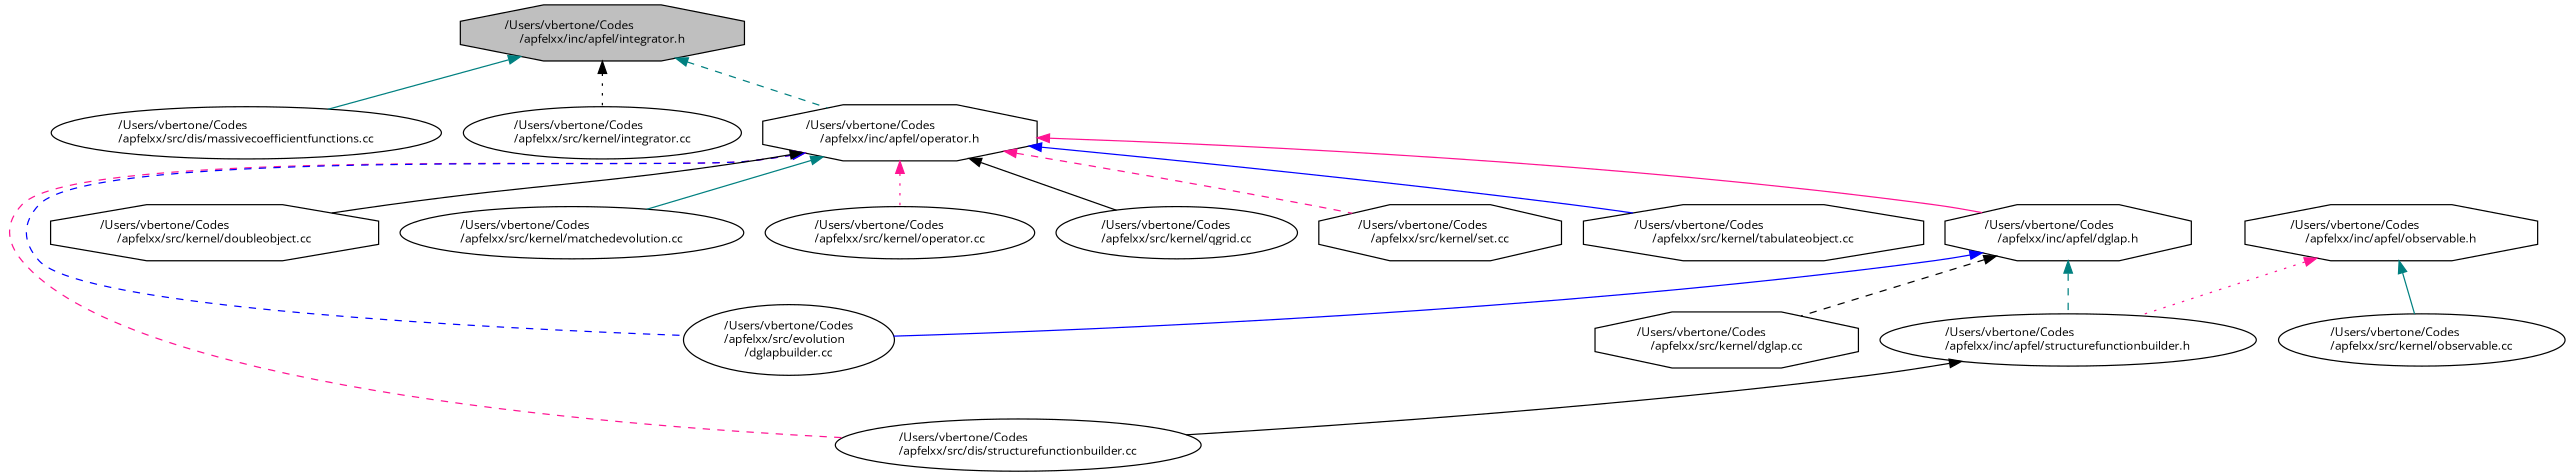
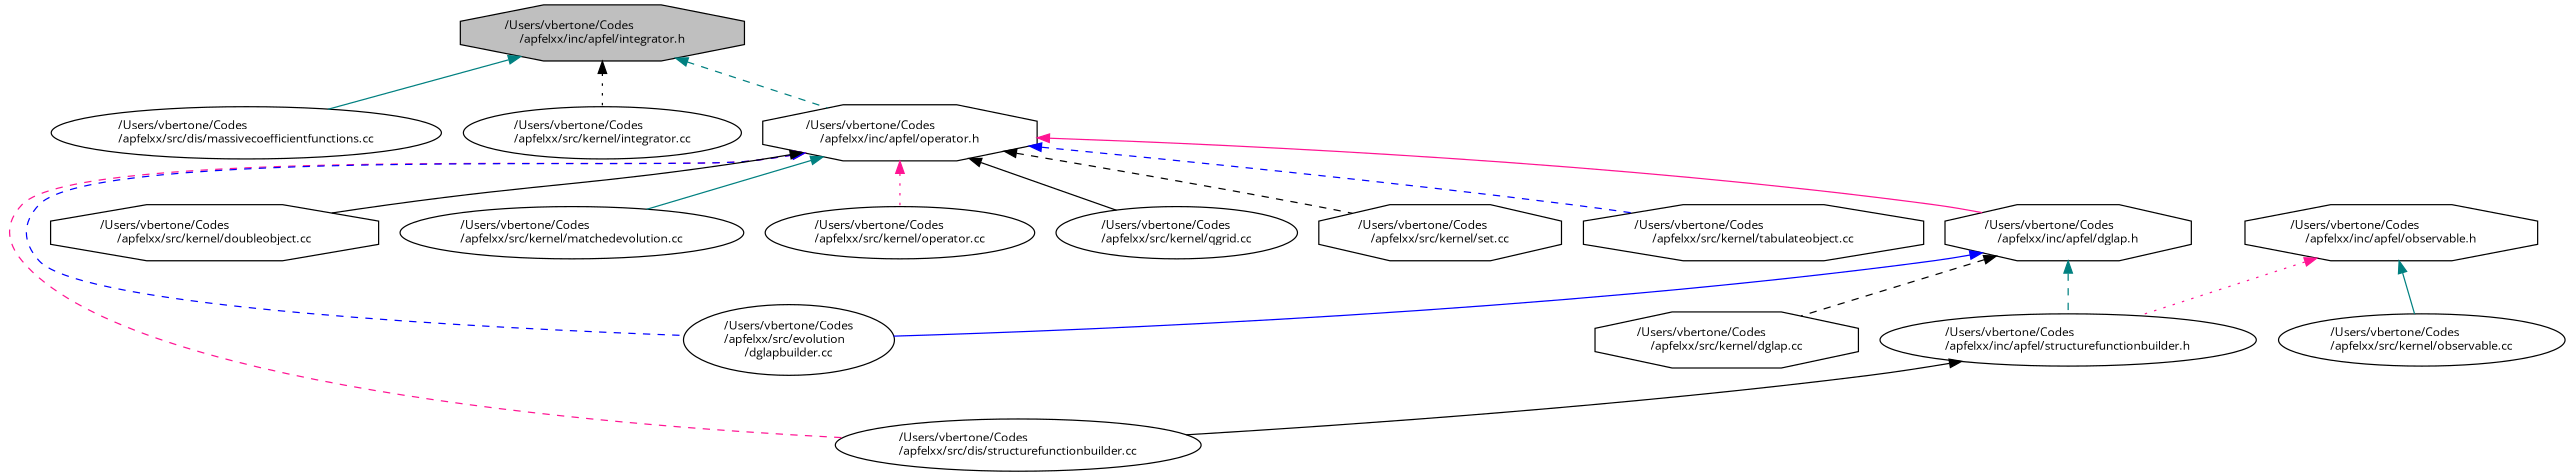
  digraph {
    fontname="Open Sans"
    node [color=black fillcolor=white fontname="Open Sans" fontsize=10 shape=ellipse style=filled]
    edge [color=black dir=back fontname="Open Sans" fontsize=10 labelfontname=Helvetica labelfontsize=10 style=solid]
    n1 [fillcolor=grey75 fontcolor=black height=0.2 label="/Users/vbertone/Codes\l/apfelxx/inc/apfel/integrator.h" shape=octagon width=0.4]
    n2 [height=0.2 label="/Users/vbertone/Codes\l/apfelxx/src/dis/massivecoefficientfunctions.cc" width=0.4]
    n3 [height=0.2 label="/Users/vbertone/Codes\l/apfelxx/src/kernel/integrator.cc" width=0.4]
    n4 [height=0.2 label="/Users/vbertone/Codes\l/apfelxx/inc/apfel/operator.h" shape=octagon width=0.4]
    n5 [height=0.2 label="/Users/vbertone/Codes\l/apfelxx/src/dis/structurefunctionbuilder.cc" width=0.4]
    n6 [height=0.2 label="/Users/vbertone/Codes\l/apfelxx/src/evolution\l/dglapbuilder.cc" width=0.4]
    n7 [height=0.2 label="/Users/vbertone/Codes\l/apfelxx/src/kernel/doubleobject.cc" shape=octagon width=0.4]
    n8 [height=0.2 label="/Users/vbertone/Codes\l/apfelxx/src/kernel/matchedevolution.cc" width=0.4]
    n9 [height=0.2 label="/Users/vbertone/Codes\l/apfelxx/src/kernel/operator.cc" width=0.4]
    n10 [height=0.2 label="/Users/vbertone/Codes\l/apfelxx/src/kernel/qgrid.cc" width=0.4]
    n11 [height=0.2 label="/Users/vbertone/Codes\l/apfelxx/src/kernel/set.cc" shape=octagon width=0.4]
    n12 [height=0.2 label="/Users/vbertone/Codes\l/apfelxx/src/kernel/tabulateobject.cc" shape=octagon width=0.4]
    n13 [height=0.2 label="/Users/vbertone/Codes\l/apfelxx/inc/apfel/dglap.h" shape=octagon width=0.4]
    n14 [height=0.2 label="/Users/vbertone/Codes\l/apfelxx/src/kernel/dglap.cc" shape=octagon width=0.4]
    n15 [height=0.2 label="/Users/vbertone/Codes\l/apfelxx/inc/apfel/structurefunctionbuilder.h" width=0.4]
    n16 [height=0.2 label="/Users/vbertone/Codes\l/apfelxx/inc/apfel/observable.h" shape=octagon width=0.4]
    n17 [height=0.2 label="/Users/vbertone/Codes\l/apfelxx/src/kernel/observable.cc" width=0.4]
    n1 -> n2 [color=teal]
    n1 -> n3 [style=dotted]
    n1 -> n4 [color=teal style=dashed]
    n4 -> n5 [color=deeppink style=dashed]
    n4 -> n6 [color=blue style=dashed]
    n4 -> n7
    n4 -> n8 [color=teal]
    n4 -> n9 [color=deeppink style=dotted]
    n4 -> n10
-   n4 -> n11 [color=deeppink style=dashed]
-   n4 -> n12 [color=blue]
+   n4 -> n11 [style=dashed]
+   n4 -> n12 [color=blue style=dashed]
    n4 -> n13 [color=deeppink]
    n13 -> n6 [color=blue]
    n13 -> n14 [style=dashed]
    n13 -> n15 [color=teal style=dashed]
    n15 -> n5
    n16 -> n15 [color=deeppink style=dotted]
    n16 -> n17 [color=teal]
  }
